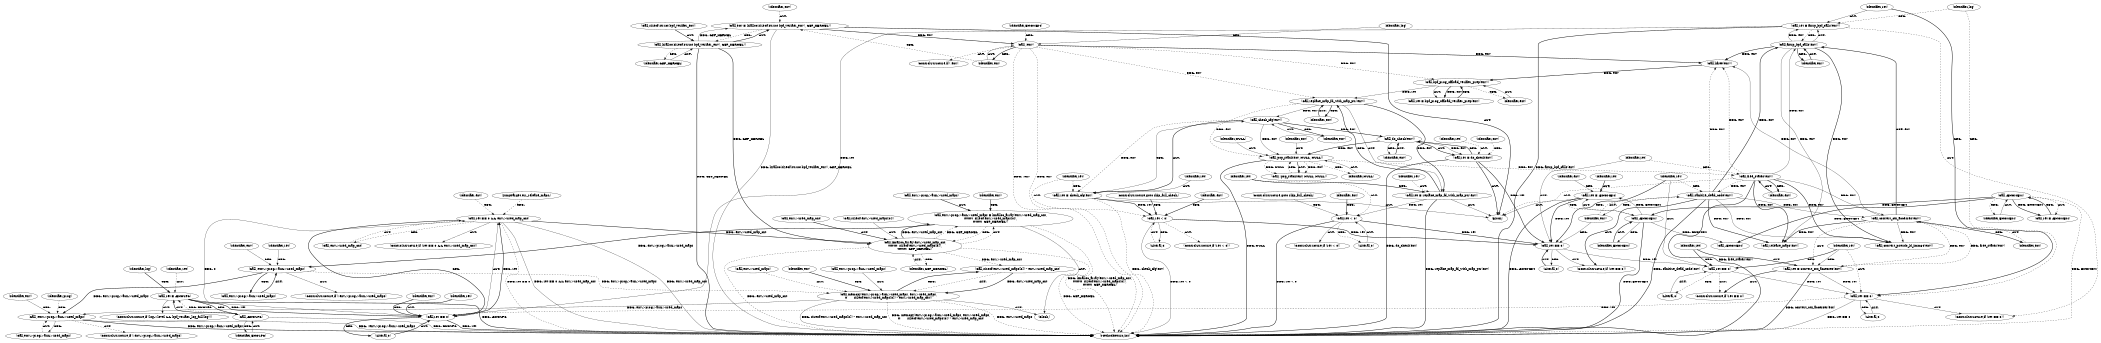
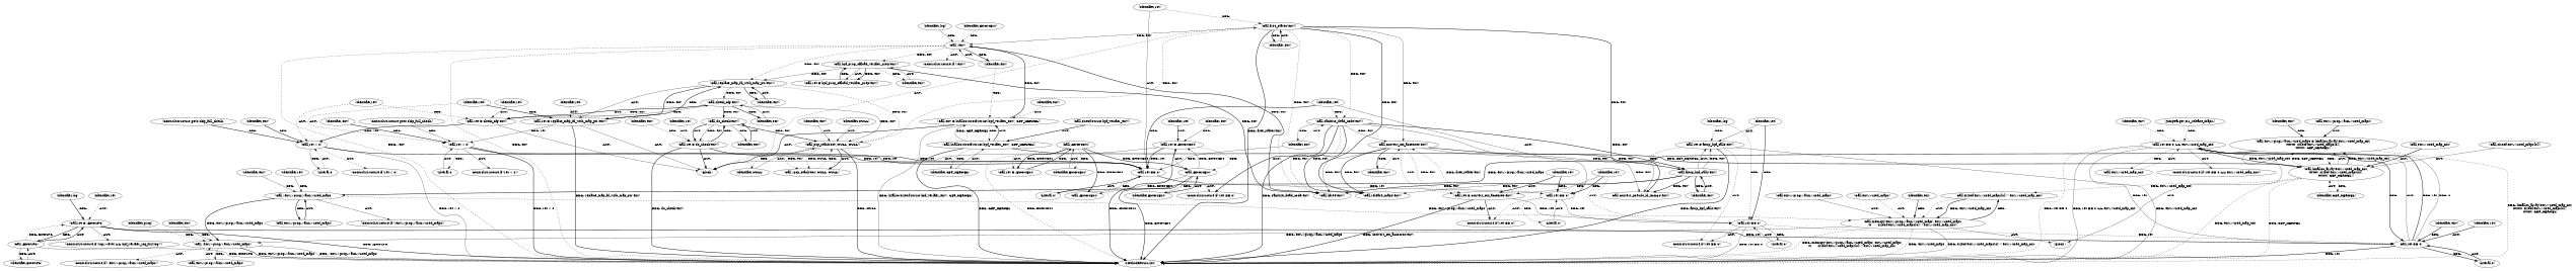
  digraph {
    edge [style=bold]
    n1 [label="(Call,env->prog->aux->used_maps = kmalloc_array(env->used_map_cnt,\n\t\t\t\t\t\t\t  sizeof(env->used_maps[0]),\n\t\t\t\t\t\t\t  GFP_KERNEL))"]
    n2 [label="(Call,kmalloc_array(env->used_map_cnt,\n\t\t\t\t\t\t\t  sizeof(env->used_maps[0]),\n\t\t\t\t\t\t\t  GFP_KERNEL))"]
    n3 [label="(Call,!env->prog->aux->used_maps)"]
    n4 [label="(Block,)"]
    n5 [label="(MethodReturn,int)"]
    n6 [label="(Identifier,GFP_KERNEL)"]
    n7 [label="(Call,sizeof(env->used_maps[0]) * env->used_map_cnt)"]
    n8 [label="(Call,memcpy(env->prog->aux->used_maps, env->used_maps,\n\t\t       sizeof(env->used_maps[0]) * env->used_map_cnt))"]
    n9 [label="(Call,!env->prog->aux->used_maps)"]
    n10 [label="(Call,env->prog->aux->used_maps)"]
    n11 [label="(ControlStructure,if (!env->prog->aux->used_maps))"]
    n12 [label="(Call,ret == 0 && env->used_map_cnt)"]
    n13 [label="(Call,ret == 0)"]
    n14 [label="(Call,env->used_map_cnt)"]
    n15 [label="(ControlStructure,if (ret == 0 && env->used_map_cnt))"]
    n16 [label="(Literal,0)"]
    n17 [label="(Call,ret = -ENOSPC)"]
    n18 [label="(Call,-ENOSPC)"]
    n19 [label="(ControlStructure,if (log->level && bpf_verifier_log_full(log)))"]
    n20 [label="(Identifier,ENOSPC)"]
    n21 [label="(Call,ret == 0)"]
    n22 [label="(Literal,0)"]
    n23 [label="(ControlStructure,if (ret == 0))"]
    n24 [label="(Call,ret = convert_ctx_accesses(env))"]
    n25 [label="(Call,convert_ctx_accesses(env))"]
    n26 [label="(ControlStructure,if (ret == 0))"]
    n27 [label="(Call,fixup_bpf_calls(env))"]
    n28 [label="(Call,kfree(env))"]
    n29 [label="(Call,release_maps(env))"]
    n30 [label="(Identifier,env)"]
    n31 [label="(Call,convert_pseudo_ld_imm64(env))"]
    n32 [label="(Call,ret = fixup_bpf_calls(env))"]
    n33 [label="(Identifier,env)"]
    n34 [label="(Call,free_states(env))"]
    n35 [label="(Call,sanitize_dead_code(env))"]
    n36 [label="(Identifier,env)"]
    n37 [label="(Block,)"]
    n38 [label="(Identifier,env)"]
    n39 [label="(ControlStructure,if (ret == 0))"]
    n40 [label="(Call,pop_stack(env, NULL, NULL))"]
    n41 [label="(Call,!pop_stack(env, NULL, NULL))"]
    n42 [label="(Identifier,NULL)"]
    n43 [label="(Call,check_cfg(env))"]
    n44 [label="(Call,do_check(env))"]
    n45 [label="(Call,ret = check_cfg(env))"]
    n46 [label="(Identifier,env)"]
    n47 [label="(Call,ret = do_check(env))"]
    n48 [label="(Identifier,env)"]
    n49 [label="(Call,ret < 0)"]
    n50 [label="(Call,replace_map_fd_with_map_ptr(env))"]
    n51 [label="(Call,ret = replace_map_fd_with_map_ptr(env))"]
    n52 [label="(Identifier,env)"]
    n53 [label="(Call,ret < 0)"]
    n54 [label="(Call,bpf_prog_offload_verifier_prep(env))"]
    n55 [label="(Call,ret = bpf_prog_offload_verifier_prep(env))"]
    n56 [label="(Identifier,env)"]
    n57 [label="(Call,!env)"]
    n58 [label="(ControlStructure,if (!env))"]
    n59 [label="(Identifier,env)"]
    n60 [label="(Call,env = kzalloc(sizeof(struct bpf_verifier_env), GFP_KERNEL))"]
    n61 [label="(Call,kzalloc(sizeof(struct bpf_verifier_env), GFP_KERNEL))"]
    n62 [label="(Identifier,GFP_KERNEL)"]
    n63 [label="(Call,ret == 0)"]
    n64 [label="(Call,ret == 0)"]
    n65 [label="(Literal,0)"]
    n66 [label="(Literal,0)"]
    n67 [label="(Literal,0)"]
    n68 [label="(ControlStructure,if (ret < 0))"]
    n69 [label="(ControlStructure,if (ret < 0))"]
    n70 [label="(Literal,0)"]
    n71 [label="(Call,ret = -ENOMEM)"]
    n72 [label="(Call,-ENOMEM)"]
    n73 [label="(Identifier,ENOMEM)"]
    n74 [label="(Call,-ENOMEM)"]
    n75 [label="(Call,-ENOMEM)"]
    n76 [label="(Call,ret = -ENOMEM)"]
    n77 [label="(Identifier,ENOMEM)"]
    n78 [label="(ControlStructure,if (!env->prog->aux->used_maps))"]
    n79 [label="(Call,env->prog->aux->used_maps)"]
    n80 [label="(Identifier,env)"]
    n81 [label="(Call,env->prog->aux->used_maps)"]
    n82 [label="(Identifier,ret)"]
    n83 [label="(Call,env->used_map_cnt)"]
    n84 [label="(Identifier,ret)"]
    n85 [label="(Identifier,ret)"]
    n86 [label="(Identifier,ret)"]
    n87 [label="(Identifier,ret)"]
    n88 [label="(Identifier,ret)"]
    n89 [label="(Identifier,env)"]
    n90 [label="(Identifier,ret)"]
    n91 [label="(Identifier,env)"]
    n92 [label="(Identifier,env)"]
    n93 [label="(Identifier,ret)"]
    n94 [label="(Call,sizeof(env->used_maps[0]))"]
    n95 [label="(Identifier,prog)"]
    n96 [label="(Identifier,env)"]
    n97 [label="(Identifier,ret)"]
    n98 [label="(Identifier,env)"]
    n99 [label="(Identifier,env)"]
    n100 [label="(Call,sizeof(struct bpf_verifier_env))"]
    n101 [label="(Identifier,env)"]
    n102 [label="(Identifier,ret)"]
    n103 [label="(Identifier,log)"]
    n104 [label="(Identifier,env)"]
    n105 [label="(Identifier,log)"]
    n106 [label="(Identifier,ret)"]
    n107 [label="(Identifier,log)"]
    n108 [label="(Identifier,env)"]
    n109 [label="(Identifier,ENOMEM)"]
    n110 [label="(Call,env->prog->aux->used_maps)"]
    n111 [label="(ControlStructure,goto skip_full_check;)"]
    n112 [label="(Identifier,ret)"]
    n113 [label="(ControlStructure,goto skip_full_check;)"]
    n114 [label="(JumpTarget,err_release_maps:)"]
    n115 [label="(Identifier,ret)"]
    n116 [label="(Call,env->used_maps)"]
    n117 [label="(Identifier,NULL)"]
    n118 [label="(Identifier,ret)"]
    n119 [label="(Identifier,env)"]
    n120 [label="(Identifier,env)"]
    n1 -> n2 [label="CFG: " style=dashed]
    n1 -> n3 [label="DDG: env->prog->aux->used_maps"]
    n1 -> n4 [label="AST: " style=solid]
    n1 -> n5 [label="DDG: kmalloc_array(env->used_map_cnt,\n\t\t\t\t\t\t\t  sizeof(env->used_maps[0]),\n\t\t\t\t\t\t\t  GFP_KERNEL)" style=dashed]
    n2 -> n1 [label="AST: " style=dashed]
    n2 -> n1 [label="DDG: env->used_map_cnt"]
    n2 -> n1 [label="DDG: GFP_KERNEL" style=dashed]
    n2 -> n5 [label="DDG: env->used_map_cnt" style=dashed]
    n2 -> n5 [label="DDG: GFP_KERNEL" style=dashed]
    n2 -> n6 [label="CFG: " style=dashed]
    n2 -> n7 [label="DDG: env->used_map_cnt" style=dashed]
    n3 -> n8 [label="DDG: env->prog->aux->used_maps" style=dashed]
    n3 -> n9 [label="DDG: env->prog->aux->used_maps"]
    n3 -> n10 [label="CFG: "]
    n3 -> n11 [label="AST: " style=solid]
    n6 -> n2 [label="AST: " style=dashed]
    n7 -> n8 [label="AST: " style=dashed]
    n7 -> n8 [label="DDG: env->used_map_cnt"]
    n8 -> n4 [label="AST: " style=solid]
    n8 -> n5 [label="DDG: memcpy(env->prog->aux->used_maps, env->used_maps,\n\t\t       sizeof(env->used_maps[0]) * env->used_map_cnt)" style=dashed]
    n8 -> n5 [label="DDG: env->used_maps" style=dashed]
    n8 -> n5 [label="DDG: sizeof(env->used_maps[0]) * env->used_map_cnt" style=solid]
    n8 -> n7 [label="CFG: "]
    n8 -> n9 [label="DDG: env->prog->aux->used_maps" style=solid]
    n9 -> n5 [label="DDG: env->prog->aux->used_maps"]
    n9 -> n5 [label="DDG: !env->prog->aux->used_maps" style=solid]
    n9 -> n78 [label="AST: " style=dashed]
    n9 -> n79 [label="CFG: " style=solid]
    n10 -> n3 [label="AST: "]
    n12 -> n2 [label="DDG: env->used_map_cnt"]
    n12 -> n5 [label="DDG: ret == 0" style=dashed]
    n12 -> n5 [label="DDG: ret == 0 && env->used_map_cnt" style=solid]
    n12 -> n5 [label="DDG: env->used_map_cnt" style=solid]
    n12 -> n13 [label="CFG: "]
    n12 -> n14 [label="CFG: " style=dashed]
    n12 -> n15 [label="AST: " style=solid]
    n13 -> n5 [label="DDG: ret"]
    n13 -> n12 [label="AST: " style=solid]
    n13 -> n12 [label="DDG: ret"]
    n13 -> n12 [label="DDG: 0" style=solid]
    n13 -> n16 [label="CFG: "]
    n14 -> n12 [label="AST: " style=dashed]
    n16 -> n13 [label="AST: "]
    n17 -> n5 [label="DDG: -ENOSPC"]
    n17 -> n13 [label="DDG: ret"]
    n17 -> n18 [label="CFG: "]
    n17 -> n19 [label="AST: " style=solid]
    n18 -> n5 [label="DDG: ENOSPC" style=solid]
    n18 -> n17 [label="AST: "]
    n18 -> n17 [label="DDG: ENOSPC" style=dashed]
    n18 -> n20 [label="CFG: " style=solid]
    n20 -> n18 [label="AST: " style=solid]
    n21 -> n5 [label="DDG: ret == 0" style=solid]
    n21 -> n13 [label="DDG: ret" style=dashed]
    n21 -> n22 [label="CFG: " style=solid]
    n21 -> n23 [label="AST: " style=solid]
    n22 -> n21 [label="AST: " style=solid]
    n24 -> n5 [label="DDG: convert_ctx_accesses(env)"]
    n24 -> n21 [label="DDG: ret" style=solid]
    n24 -> n25 [label="DDG: free_states(env)" style=dashed]
    n24 -> n26 [label="AST: "]
    n25 -> n24 [label="AST: " style=dashed]
    n25 -> n24 [label="DDG: env" style=dashed]
-   n25 -> n27 [label="GFP: env"]
+   n25 -> n27 [label="DDG: env"]
    n25 -> n28 [label="DDG: env" style=solid]
    n25 -> n29 [label="DDG: env"]
    n25 -> n30 [label="CFG: "]
    n25 -> n31 [label="DDG: env" style=solid]
    n27 -> n28 [label="DDG: env"]
    n27 -> n29 [label="DDG: env" style=solid]
    n27 -> n31 [label="DDG: env"]
    n27 -> n32 [label="AST: " style=solid]
    n27 -> n32 [label="DDG: env" style=solid]
    n27 -> n33 [label="CFG: "]
    n30 -> n25 [label="AST: " style=dashed]
    n32 -> n5 [label="DDG: fixup_bpf_calls(env)"]
    n32 -> n13 [label="DDG: ret" style=solid]
    n32 -> n23 [label="AST: " style=dashed]
    n32 -> n27 [label="CFG: " style=dashed]
    n33 -> n27 [label="AST: "]
    n34 -> n5 [label="DDG: free_states(env)"]
    n34 -> n25 [label="DDG: env" style=solid]
-   n34 -> n27 [label="DDG: env" style=solid]
+   n34 -> n57 [label="DDG: env" style=solid]
    n34 -> n28 [label="DDG: env" style=dashed]
    n34 -> n29 [label="DDG: env"]
    n34 -> n31 [label="DDG: env"]
    n34 -> n35 [label="DDG: env" style=dashed]
    n34 -> n36 [label="CFG: "]
    n34 -> n37 [label="AST: " style=dashed]
    n35 -> n5 [label="DDG: sanitize_dead_code(env)"]
    n35 -> n25 [label="DDG: env" style=solid]
    n35 -> n27 [label="DDG: env"]
    n35 -> n28 [label="DDG: env" style=dashed]
    n35 -> n29 [label="DDG: env"]
    n35 -> n31 [label="DDG: env" style=solid]
    n35 -> n38 [label="CFG: " style=solid]
    n35 -> n39 [label="AST: "]
    n36 -> n34 [label="AST: "]
    n38 -> n35 [label="AST: " style=dashed]
    n38 -> n63 [label="CFG: " style=solid]
    n40 -> n5 [label="DDG: NULL"]
    n40 -> n34 [label="DDG: env" style=dashed]
    n40 -> n41 [label="AST: "]
    n40 -> n41 [label="DDG: env" style=dashed]
    n40 -> n41 [label="DDG: NULL" style=dashed]
    n40 -> n42 [label="CFG: " style=dashed]
    n41 -> n40 [label="CFG: " style=dashed]
    n42 -> n40 [label="AST: " style=solid]
    n43 -> n40 [label="DDG: env" style=solid]
    n43 -> n44 [label="DDG: env"]
    n43 -> n45 [label="AST: "]
    n43 -> n45 [label="DDG: env" style=dashed]
    n43 -> n46 [label="CFG: "]
    n44 -> n40 [label="DDG: env"]
    n44 -> n47 [label="AST: "]
    n44 -> n47 [label="DDG: env" style=solid]
    n44 -> n48 [label="CFG: " style=solid]
-   n45 -> n5 [label="DDG: check_cfg(env)" style=dashed]
    n45 -> n37 [label="AST: " style=solid]
    n45 -> n43 [label="CFG: " style=solid]
    n45 -> n49 [label="DDG: ret"]
    n46 -> n43 [label="AST: " style=solid]
    n47 -> n5 [label="DDG: do_check(env)"]
    n47 -> n37 [label="AST: "]
    n47 -> n44 [label="CFG: "]
    n47 -> n63 [label="DDG: ret"]
    n48 -> n44 [label="AST: "]
    n49 -> n5 [label="DDG: ret < 0" style=solid]
    n49 -> n63 [label="DDG: ret"]
    n49 -> n67 [label="CFG: " style=solid]
    n49 -> n68 [label="AST: " style=dashed]
    n50 -> n40 [label="DDG: env" style=dashed]
    n50 -> n43 [label="DDG: env" style=solid]
    n50 -> n51 [label="AST: " style=solid]
    n50 -> n51 [label="DDG: env"]
    n50 -> n52 [label="CFG: "]
    n51 -> n5 [label="DDG: replace_map_fd_with_map_ptr(env)"]
    n51 -> n37 [label="AST: " style=solid]
    n51 -> n50 [label="CFG: "]
    n51 -> n53 [label="DDG: ret" style=solid]
    n52 -> n50 [label="AST: "]
    n53 -> n5 [label="DDG: ret < 0"]
    n53 -> n63 [label="DDG: ret"]
    n53 -> n69 [label="AST: " style=solid]
    n53 -> n70 [label="CFG: " style=dashed]
-   n28 -> n54 [label="DDG: env"]
-   n54 -> n50 [label="DDG: ret" style=solid]
+   n54 -> n28 [label="DDG: env"]
+   n54 -> n50 [label="DDG: env" style=solid]
    n54 -> n55 [label="AST: " style=solid]
    n54 -> n55 [label="DDG: env"]
    n54 -> n56 [label="CFG: " style=dashed]
    n55 -> n54 [label="CFG: "]
    n56 -> n54 [label="AST: " style=solid]
    n57 -> n5 [label="DDG: !env" style=dashed]
    n57 -> n5 [label="DDG: env" style=dashed]
    n57 -> n28 [label="DDG: env"]
    n57 -> n50 [label="DDG: env" style=dashed]
    n57 -> n54 [label="DDG: env" style=dashed]
    n57 -> n58 [label="AST: " style=dashed]
    n57 -> n59 [label="CFG: "]
    n59 -> n57 [label="AST: " style=solid]
    n59 -> n60 [label="CFG: " style=dashed]
    n60 -> n5 [label="DDG: kzalloc(sizeof(struct bpf_verifier_env), GFP_KERNEL)" style=solid]
    n60 -> n37 [label="AST: "]
    n60 -> n57 [label="DDG: env"]
    n60 -> n61 [label="CFG: " style=dashed]
    n61 -> n2 [label="DDG: GFP_KERNEL"]
    n61 -> n5 [label="DDG: GFP_KERNEL"]
    n61 -> n60 [label="AST: "]
    n61 -> n60 [label="DDG: GFP_KERNEL" style=solid]
    n61 -> n62 [label="CFG: " style=dashed]
    n62 -> n61 [label="AST: " style=solid]
    n63 -> n39 [label="AST: " style=solid]
    n63 -> n64 [label="DDG: ret" style=solid]
    n63 -> n66 [label="CFG: " style=solid]
    n64 -> n21 [label="DDG: ret" style=solid]
    n64 -> n26 [label="AST: " style=dashed]
    n64 -> n65 [label="CFG: " style=dashed]
    n65 -> n64 [label="AST: " style=solid]
    n66 -> n63 [label="AST: "]
    n67 -> n49 [label="AST: " style=dashed]
    n70 -> n53 [label="AST: " style=solid]
    n71 -> n5 [label="DDG: -ENOMEM"]
    n71 -> n37 [label="AST: " style=solid]
    n71 -> n63 [label="DDG: ret"]
    n71 -> n72 [label="CFG: " style=dashed]
    n72 -> n5 [label="DDG: ENOMEM"]
    n72 -> n71 [label="AST: " style=solid]
    n72 -> n71 [label="DDG: ENOMEM" style=solid]
    n72 -> n73 [label="CFG: " style=solid]
    n72 -> n74 [label="DDG: ENOMEM" style=solid]
    n73 -> n72 [label="AST: "]
    n75 -> n5 [label="DDG: ENOMEM" style=dashed]
    n75 -> n72 [label="DDG: ENOMEM"]
    n75 -> n74 [label="DDG: ENOMEM"]
    n75 -> n76 [label="AST: " style=dashed]
    n75 -> n76 [label="DDG: ENOMEM"]
    n75 -> n77 [label="CFG: " style=dashed]
    n76 -> n75 [label="CFG: "]
    n77 -> n75 [label="AST: " style=solid]
    n79 -> n9 [label="AST: " style=dashed]
    n80 -> n13 [label="CFG: "]
    n81 -> n8 [label="AST: " style=solid]
    n82 -> n45 [label="AST: " style=solid]
    n83 -> n2 [label="AST: "]
    n84 -> n13 [label="AST: "]
    n85 -> n71 [label="AST: "]
    n86 -> n47 [label="AST: " style=dashed]
    n87 -> n51 [label="AST: " style=dashed]
    n88 -> n24 [label="AST: "]
    n88 -> n64 [label="CFG: "]
    n89 -> n60 [label="AST: " style=dashed]
    n90 -> n3 [label="CFG: " style=solid]
    n91 -> n12 [label="CFG: " style=dashed]
    n92 -> n49 [label="CFG: "]
    n93 -> n51 [label="CFG: "]
    n93 -> n53 [label="AST: " style=dashed]
    n94 -> n2 [label="AST: " style=solid]
    n95 -> n9 [label="CFG: " style=dashed]
    n96 -> n47 [label="CFG: " style=dashed]
    n97 -> n17 [label="AST: " style=dashed]
    n98 -> n53 [label="CFG: "]
    n99 -> n71 [label="CFG: " style=solid]
    n100 -> n61 [label="AST: "]
    n101 -> n9 [label="CFG: " style=solid]
    n102 -> n34 [label="CFG: " style=dashed]
    n102 -> n63 [label="AST: " style=solid]
    n103 -> n57 [label="CFG: " style=solid]
    n104 -> n40 [label="AST: " style=solid]
    n105 -> n21 [label="CFG: " style=dashed]
    n105 -> n32 [label="CFG: " style=dashed]
    n106 -> n21 [label="CFG: "]
    n106 -> n32 [label="AST: " style=solid]
    n107 -> n17 [label="CFG: "]
    n108 -> n1 [label="CFG: "]
    n109 -> n57 [label="CFG: " style=dashed]
    n110 -> n1 [label="AST: "]
    n111 -> n49 [label="CFG: "]
    n112 -> n35 [label="CFG: " style=dashed]
    n112 -> n63 [label="CFG: "]
    n112 -> n64 [label="AST: " style=solid]
    n113 -> n53 [label="CFG: " style=solid]
    n114 -> n12 [label="CFG: " style=dashed]
    n115 -> n21 [label="AST: " style=dashed]
    n115 -> n24 [label="CFG: " style=solid]
    n115 -> n64 [label="CFG: "]
    n116 -> n8 [label="AST: " style=dashed]
    n117 -> n40 [label="AST: " style=solid]
    n118 -> n45 [label="CFG: " style=dashed]
    n118 -> n49 [label="AST: " style=dashed]
    n119 -> n3 [label="CFG: " style=solid]
    n120 -> n8 [label="CFG: "]
  }
